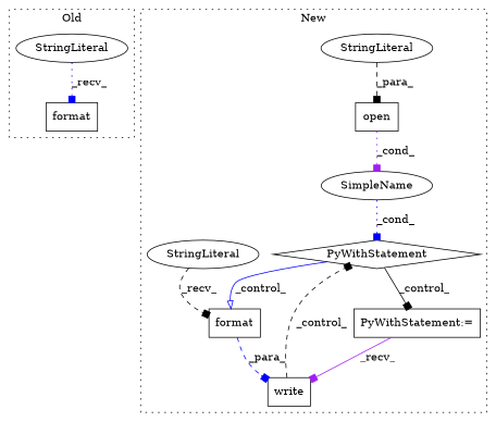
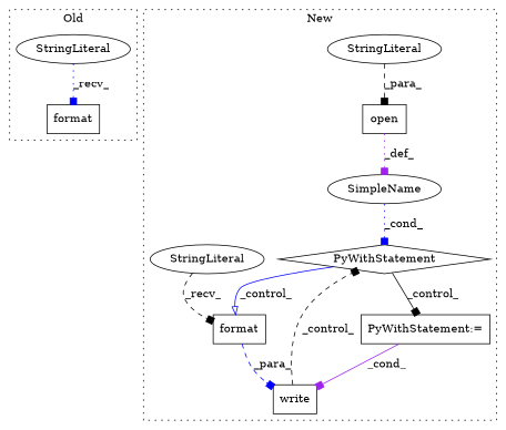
  digraph {
    node [a=32 l="7,1" shape=box]
    edge [arrowhead=box color=blue style=dashed]
    n1 [label=format s="4778,4789"]
    n2 [a=45 l=9 label=StringLiteral s=4768 shape=ellipse]
    n3 [l="5,1" label=open s="5534,5562"]
    n4 [a=45 l=3 label=StringLiteral s=5559 shape=ellipse]
    n5 [a=104 l="10,2" label=PyWithStatement s="5524,5563" shape=diamond]
    n6 [a=7 l=4 label="PyWithStatement:=" s=5578]
    n7 [a=42 label=SimpleName shape=ellipse l=""]
    n8 [l="6,1" label=write s="5698,5739"]
    n9 [label=format s="5709,5738"]
    n10 [a=45 l=4 label=StringLiteral s=5704 shape=ellipse]
    subgraph cluster_1 {
      label=Old
      style=dotted
      n1
      n2
    }
    subgraph cluster_2 {
      label=New
      style=dotted
      n3
      n4
      n5
      n6
      n7
      n8
      n9
      n10
    }
    n2 -> n1 [label=_recv_ style=dotted]
-   n3 -> n7 [color=purple label=_cond_ style=dotted]
+   n3 -> n7 [color=purple label=_def_ style=dotted]
    n4 -> n3 [color=black label=_para_]
    n5 -> n6 [color=black label=_control_ style=solid]
    n5 -> n9 [arrowhead=onormal label=_control_ style=solid]
-   n6 -> n8 [color=purple label=_recv_ style=solid]
+   n6 -> n8 [color=purple label=_cond_ style=solid]
    n7 -> n5 [label=_cond_ style=dotted]
    n8 -> n5 [color=black label=_control_]
    n9 -> n8 [label=_para_]
    n10 -> n9 [color=black label=_recv_]
  }
